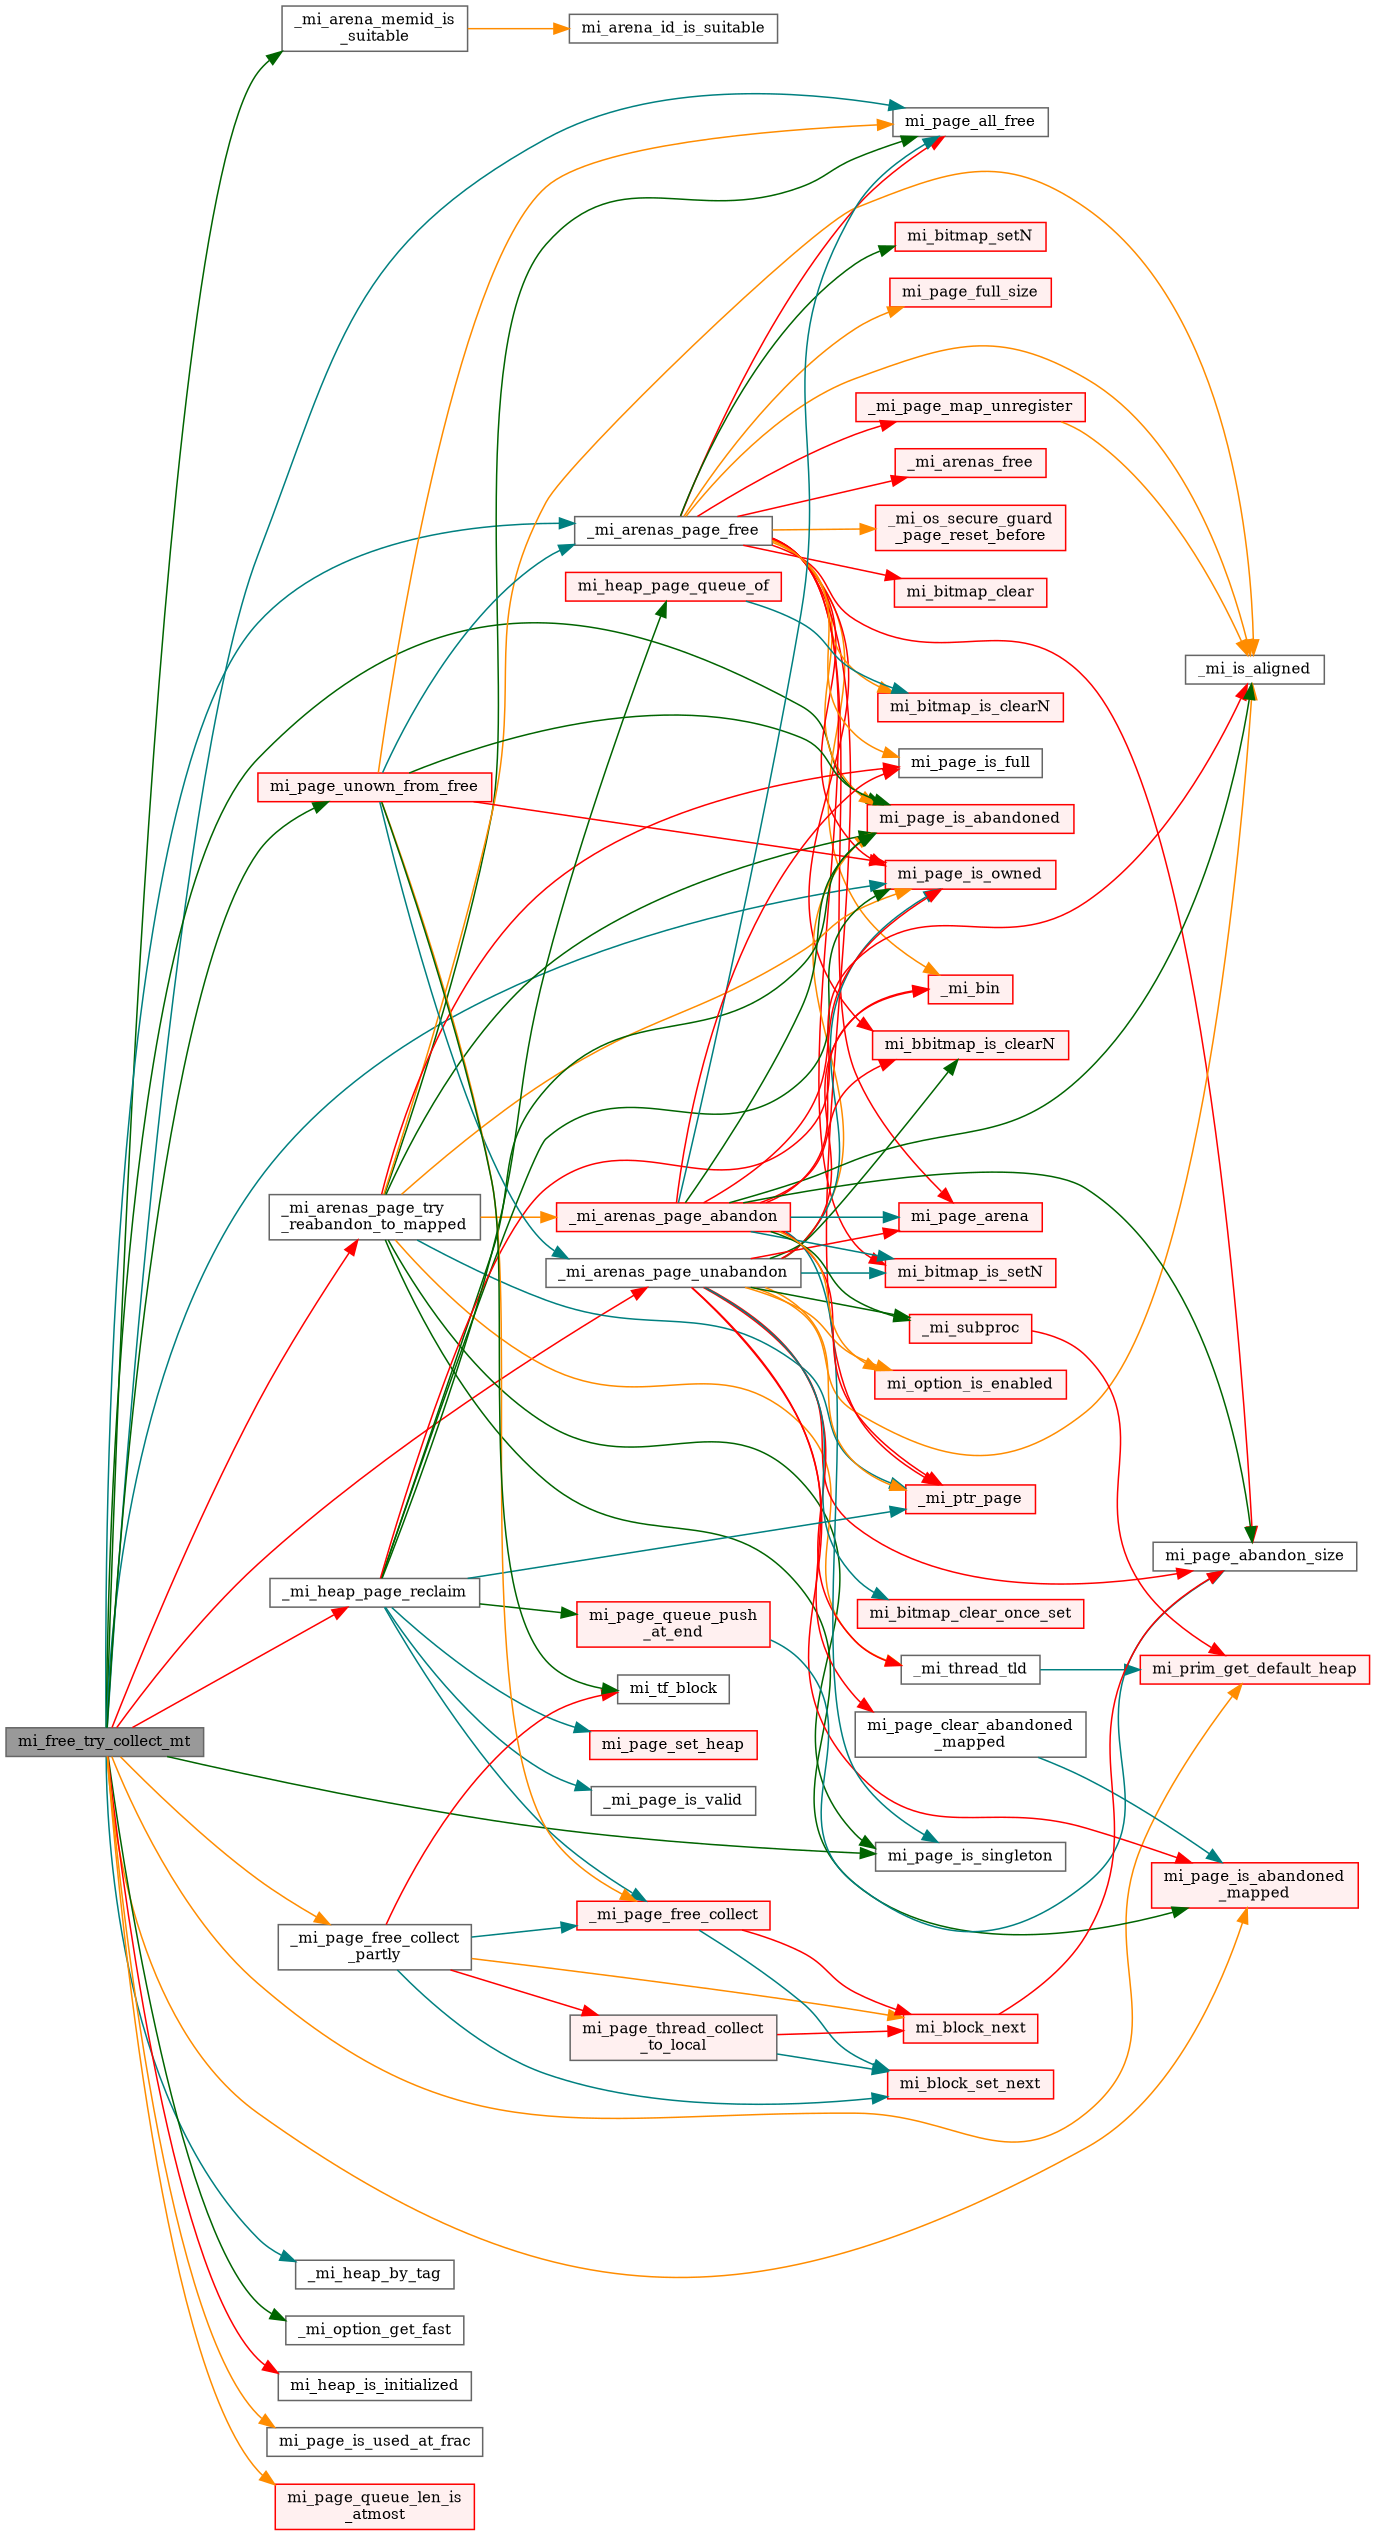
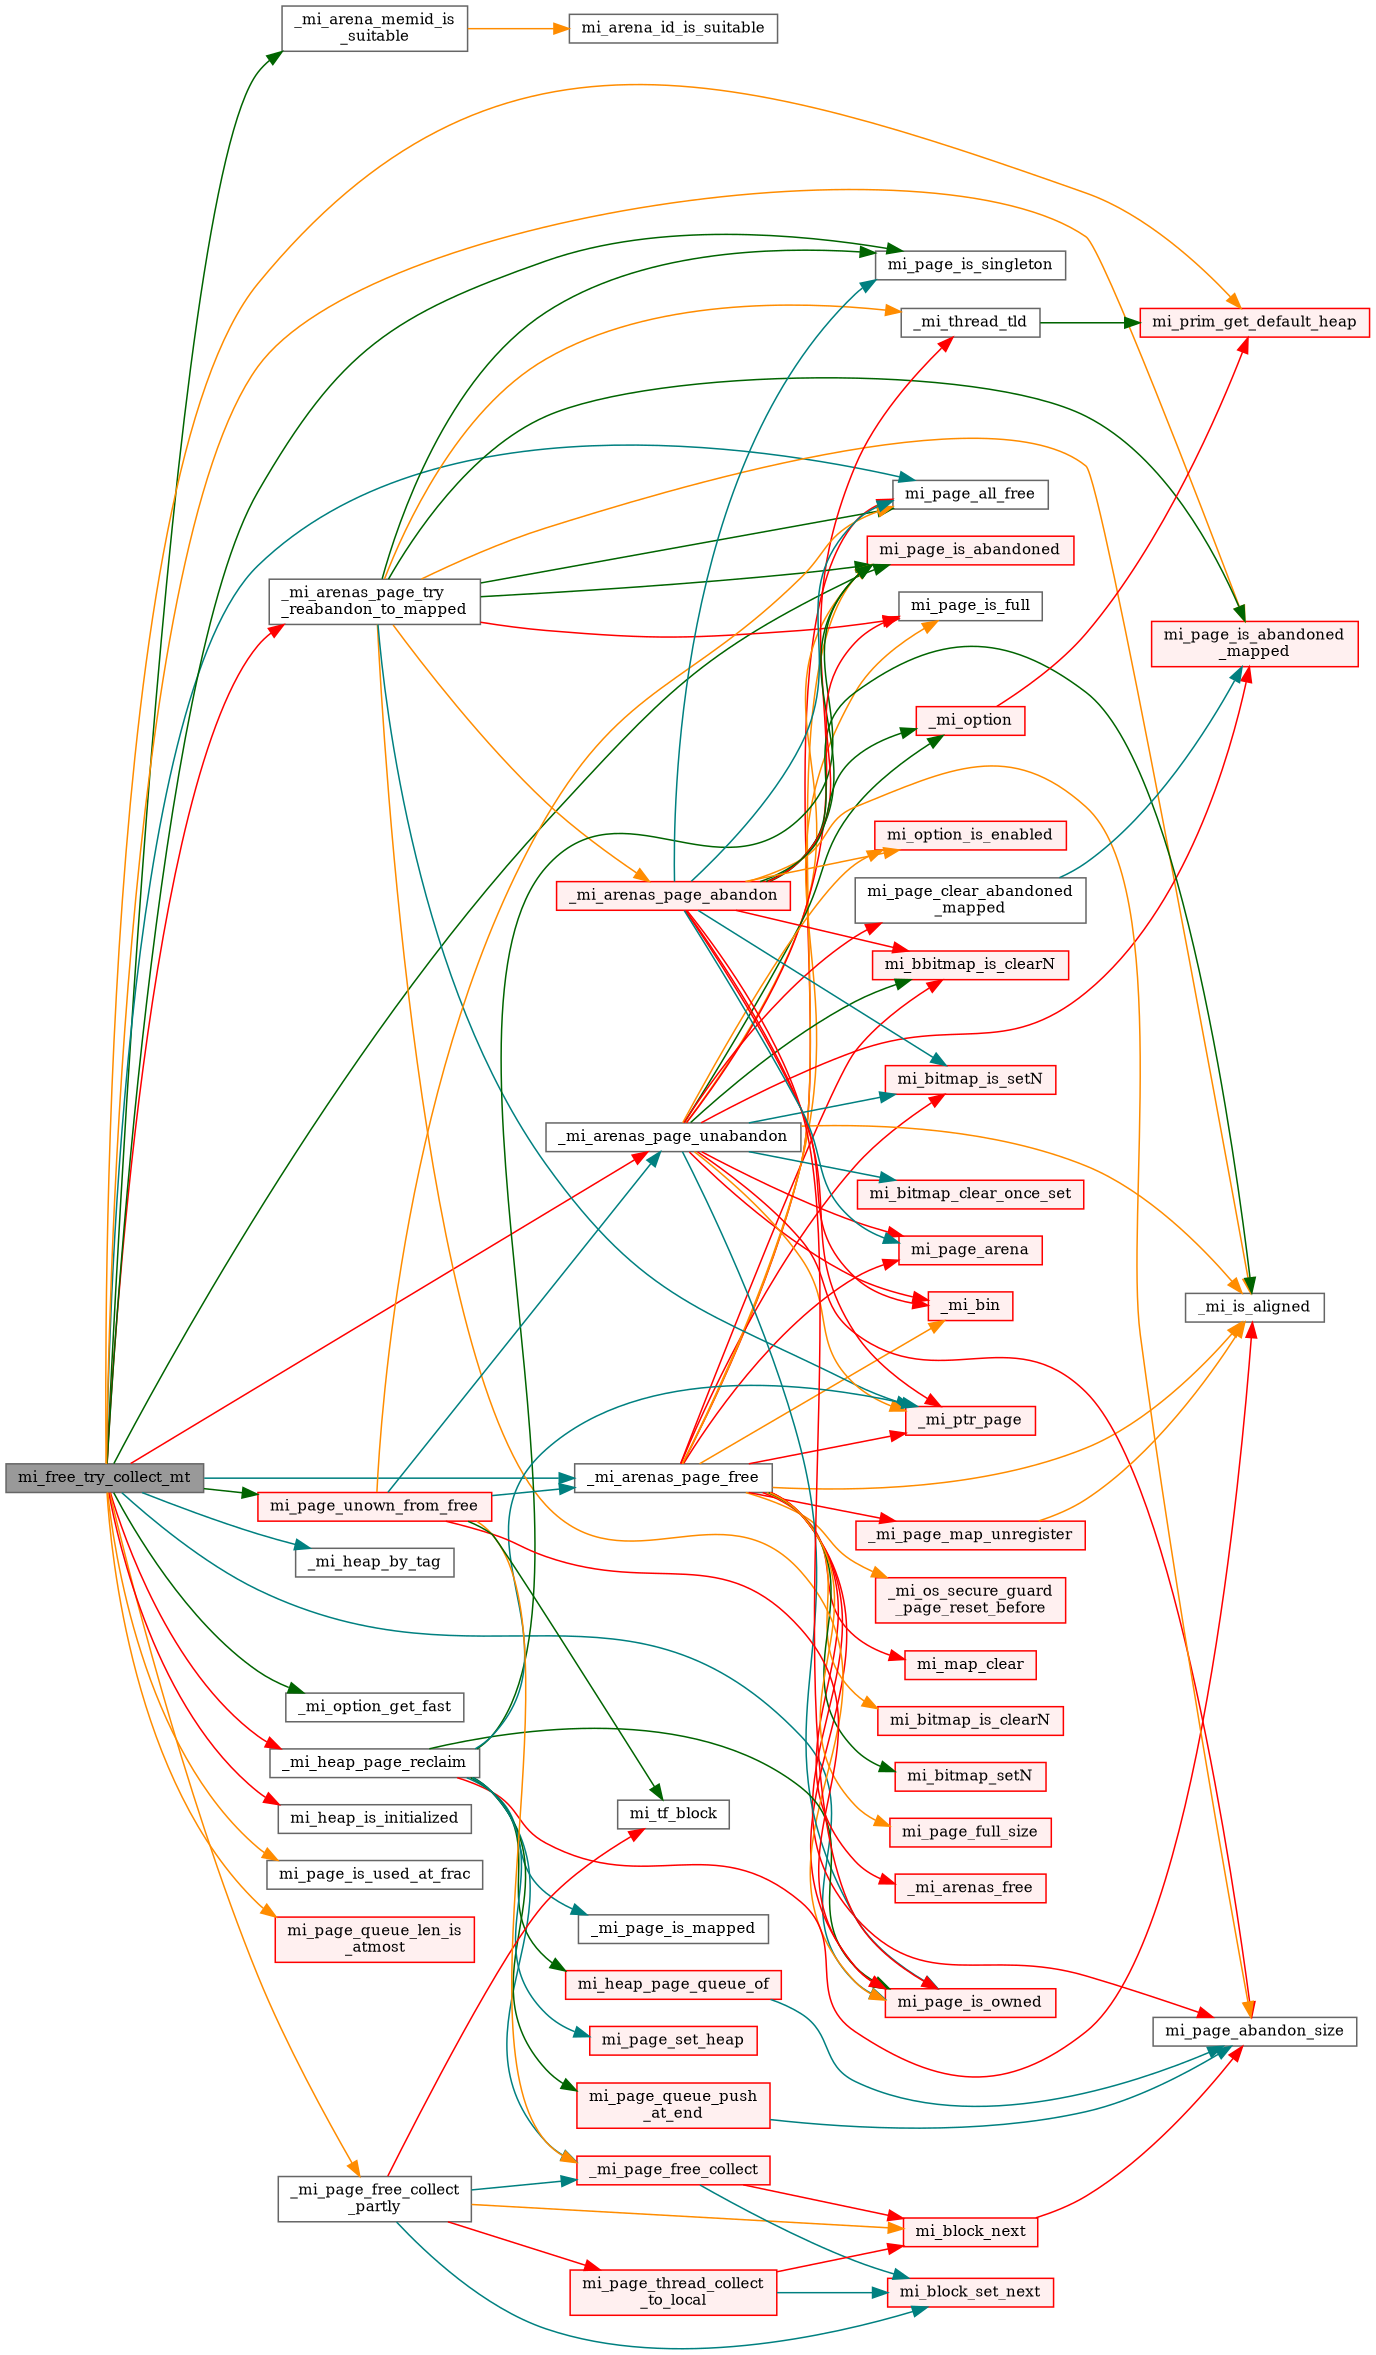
  digraph {
    fontname="DejaVu Serif"
    rankdir=LR
    node [color=red fillcolor="#FFF0F0" fontname="DejaVu Serif" fontsize=10 shape=box style=filled]
    edge [color=red fontname="DejaVu Serif" fontsize=10 labelfontname=Helvetica labelfontsize=10 style=solid]
    n1 [color=gray40 fillcolor=grey60 fontcolor=black height=0.2 label=mi_free_try_collect_mt width=0.4]
    n2 [color=grey40 fillcolor=white height=0.2 label="_mi_arena_memid_is\l_suitable" width=0.4]
    n3 [color=grey40 fillcolor=white height=0.2 label=_mi_arenas_page_free width=0.4]
    n4 [color=grey40 fillcolor=white height=0.2 label=mi_page_all_free width=0.4]
    n5 [height=0.2 label=mi_page_is_abandoned width=0.4]
    n6 [height=0.2 label=mi_page_is_owned width=0.4]
    n7 [color=grey40 fillcolor=white height=0.2 label="_mi_arenas_page_try\l_reabandon_to_mapped" width=0.4]
    n8 [height=0.2 label=mi_prim_get_default_heap width=0.4]
    n9 [color=grey40 fillcolor=white height=0.2 label=mi_page_is_singleton width=0.4]
    n10 [height=0.2 label="mi_page_is_abandoned\l_mapped" width=0.4]
    n11 [color=grey40 fillcolor=white height=0.2 label=_mi_arenas_page_unabandon width=0.4]
    n12 [color=grey40 fillcolor=white height=0.2 label=_mi_heap_by_tag width=0.4]
    n13 [color=grey40 fillcolor=white height=0.2 label=_mi_heap_page_reclaim width=0.4]
    n14 [color=grey40 fillcolor=white height=0.2 label=_mi_option_get_fast width=0.4]
    n15 [color=grey40 fillcolor=white height=0.2 label="_mi_page_free_collect\l_partly" width=0.4]
    n16 [color=grey40 fillcolor=white height=0.2 label=mi_heap_is_initialized width=0.4]
    n17 [color=grey40 fillcolor=white height=0.2 label=mi_page_is_used_at_frac width=0.4]
    n18 [height=0.2 label="mi_page_queue_len_is\l_atmost" width=0.4]
    n19 [height=0.2 label=mi_page_unown_from_free width=0.4]
    n20 [color=grey40 fillcolor=white height=0.2 label=mi_arena_id_is_suitable width=0.4]
    n21 [height=0.2 label=_mi_arenas_free width=0.4]
    n22 [height=0.2 label=_mi_bin width=0.4]
    n23 [color=grey40 fillcolor=white height=0.2 label=_mi_is_aligned width=0.4]
    n24 [height=0.2 label="_mi_os_secure_guard\l_page_reset_before" width=0.4]
    n25 [height=0.2 label=_mi_page_map_unregister width=0.4]
    n26 [height=0.2 label=_mi_ptr_page width=0.4]
    n27 [height=0.2 label=mi_bbitmap_is_clearN width=0.4]
-   n28 [height=0.2 label=mi_bitmap_clear width=0.4]
+   n28 [height=0.2 label=mi_map_clear width=0.4]
    n29 [height=0.2 label=mi_bitmap_is_clearN width=0.4]
    n30 [height=0.2 label=mi_bitmap_is_setN width=0.4]
    n31 [height=0.2 label=mi_bitmap_setN width=0.4]
    n32 [height=0.2 label=mi_page_arena width=0.4]
    n33 [color=grey40 fillcolor=white height=0.2 label=mi_page_abandon_size width=0.4]
    n34 [height=0.2 label=mi_page_full_size width=0.4]
    n35 [color=grey40 fillcolor=white height=0.2 label=mi_page_is_full width=0.4]
    n36 [height=0.2 label=_mi_arenas_page_abandon width=0.4]
    n37 [color=grey40 fillcolor=white height=0.2 label=_mi_thread_tld width=0.4]
-   n38 [height=0.2 label=_mi_subproc width=0.4]
+   n38 [height=0.2 label=_mi_option width=0.4]
    n39 [height=0.2 label=mi_option_is_enabled width=0.4]
    n40 [height=0.2 label=mi_bitmap_clear_once_set width=0.4]
    n41 [color=grey40 fillcolor=white height=0.2 label="mi_page_clear_abandoned\l_mapped" width=0.4]
    n42 [height=0.2 label=_mi_page_free_collect width=0.4]
-   n43 [color=grey40 fillcolor=white height=0.2 label=_mi_page_is_valid width=0.4]
+   n43 [color=grey40 fillcolor=white height=0.2 label=_mi_page_is_mapped width=0.4]
    n44 [height=0.2 label=mi_heap_page_queue_of width=0.4]
    n45 [height=0.2 label="mi_page_queue_push\l_at_end" width=0.4]
    n46 [height=0.2 label=mi_page_set_heap width=0.4]
    n47 [height=0.2 label=mi_block_next width=0.4]
    n48 [height=0.2 label=mi_block_set_next width=0.4]
-   n49 [color=grey40 height=0.2 label="mi_page_thread_collect\l_to_local" width=0.4]
+   n49 [height=0.2 label="mi_page_thread_collect\l_to_local" width=0.4]
    n50 [color=grey40 fillcolor=white height=0.2 label=mi_tf_block width=0.4]
    n1 -> n2 [color=darkgreen]
    n1 -> n3 [color=teal]
    n1 -> n4 [color=teal]
    n1 -> n5 [color=darkgreen]
    n1 -> n6 [color=teal]
    n1 -> n7
    n1 -> n8 [color=darkorange]
    n1 -> n9 [color=darkgreen]
    n1 -> n10 [color=darkorange]
    n1 -> n11
    n1 -> n12 [color=teal]
    n1 -> n13
    n1 -> n14 [color=darkgreen]
    n1 -> n15 [color=darkorange]
    n1 -> n16
    n1 -> n17 [color=darkorange]
    n1 -> n18 [color=darkorange]
    n1 -> n19 [color=darkgreen]
    n2 -> n20 [color=darkorange]
    n3 -> n4
    n3 -> n5 [color=darkorange]
    n3 -> n6
    n3 -> n21
    n3 -> n22 [color=darkorange]
    n3 -> n23 [color=darkorange]
    n3 -> n24 [color=darkorange]
    n3 -> n25
    n3 -> n26
    n3 -> n27
    n3 -> n28
    n3 -> n29 [color=darkorange]
    n3 -> n30
    n3 -> n31 [color=darkgreen]
    n3 -> n32
    n3 -> n33
    n3 -> n34 [color=darkorange]
    n3 -> n35 [color=darkorange]
    n7 -> n4 [color=darkgreen]
    n7 -> n5 [color=darkgreen]
    n7 -> n6 [color=darkorange]
    n7 -> n9 [color=darkgreen]
    n7 -> n10 [color=darkgreen]
    n7 -> n23 [color=darkorange]
    n7 -> n26 [color=teal]
    n7 -> n35
    n7 -> n36 [color=darkorange]
    n7 -> n37 [color=darkorange]
    n11 -> n5 [color=darkorange]
    n11 -> n6 [color=teal]
    n11 -> n10
    n11 -> n22
    n11 -> n23 [color=darkorange]
    n11 -> n26 [color=darkorange]
    n11 -> n27 [color=darkgreen]
    n11 -> n30 [color=teal]
    n11 -> n32
    n11 -> n33
    n11 -> n37
    n11 -> n38 [color=darkgreen]
    n11 -> n39 [color=darkorange]
    n11 -> n40 [color=teal]
    n11 -> n41
    n13 -> n5 [color=darkgreen]
    n13 -> n6 [color=darkgreen]
    n13 -> n23
    n13 -> n26 [color=teal]
    n13 -> n42 [color=teal]
    n13 -> n43 [color=teal]
    n13 -> n44 [color=darkgreen]
    n13 -> n45 [color=darkgreen]
    n13 -> n46 [color=teal]
    n15 -> n42 [color=teal]
    n15 -> n47 [color=darkorange]
    n15 -> n48 [color=teal]
    n15 -> n49
    n15 -> n50
    n19 -> n3 [color=teal]
    n19 -> n4 [color=darkorange]
-   n19 -> n5 [color=darkgreen]
    n19 -> n6
    n19 -> n11 [color=teal]
    n19 -> n42 [color=darkorange]
    n19 -> n50 [color=darkgreen]
    n25 -> n23 [color=darkorange]
    n36 -> n4 [color=teal]
    n36 -> n5 [color=darkgreen]
    n36 -> n6
    n36 -> n9 [color=teal]
    n36 -> n22
    n36 -> n23 [color=darkgreen]
    n36 -> n26
    n36 -> n27
    n36 -> n30 [color=teal]
    n36 -> n32 [color=teal]
-   n36 -> n33 [color=darkgreen]
+   n36 -> n33 [color=darkorange]
    n36 -> n35
    n36 -> n38 [color=darkgreen]
    n36 -> n39 [color=darkorange]
-   n37 -> n8 [color=teal]
+   n37 -> n8 [color=darkgreen]
    n38 -> n8
    n41 -> n10 [color=teal]
    n42 -> n47
    n42 -> n48 [color=teal]
-   n44 -> n29 [color=teal]
+   n44 -> n33 [color=teal]
    n45 -> n33 [color=teal]
    n47 -> n33
    n49 -> n47
    n49 -> n48 [color=teal]
  }
